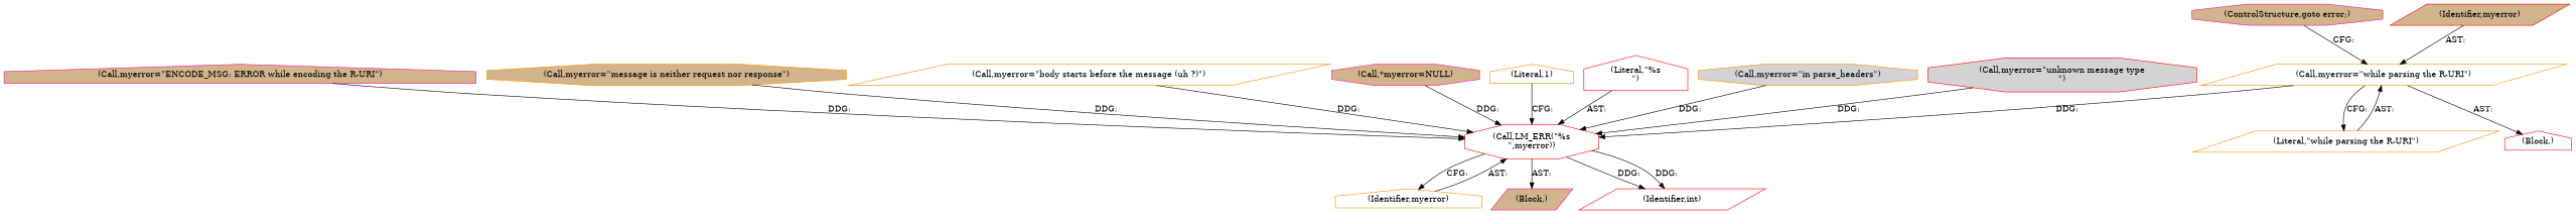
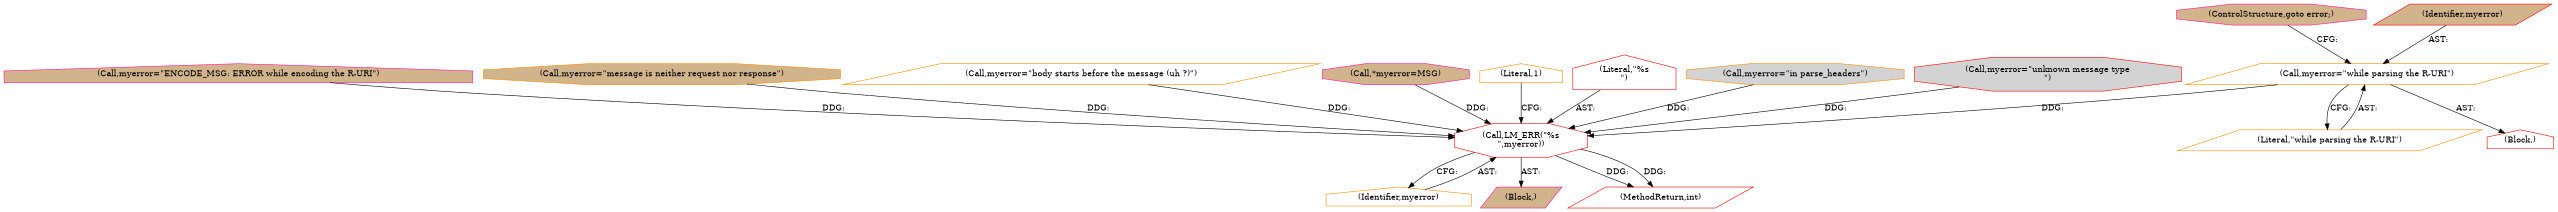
  digraph {
    node [color=darkorange fillcolor=white shape=parallelogram style=filled]
    n1 [label="(Call,myerror=\"while parsing the R-URI\")"]
    n2 [color=red label="(Call,LM_ERR(\"%s\n\",myerror))" shape=octagon]
    n3 [label="(Literal,\"while parsing the R-URI\")"]
    n4 [color=red label="(Block,)" shape=house]
    n5 [label="(Identifier,myerror)" shape=house]
    n6 [color=deeppink fillcolor=tan label="(Block,)"]
-   n7 [color=red label="(Identifier,int)"]
+   n7 [color=red label="(MethodReturn,int)"]
    n8 [color=deeppink fillcolor=tan label="(Call,myerror=\"ENCODE_MSG: ERROR while encoding the R-URI\")" shape=house]
    n9 [fillcolor=tan label="(Call,myerror=\"message is neither request nor response\")" shape=octagon]
    n10 [label="(Call,myerror=\"body starts before the message (uh ?)\")"]
    n11 [color=deeppink fillcolor=tan label="(ControlStructure,goto error;)" shape=octagon]
-   n12 [color=deeppink fillcolor=tan label="(Call,*myerror=NULL)" shape=octagon]
+   n12 [color=deeppink fillcolor=tan label="(Call,*myerror=MSG)" shape=octagon]
    n13 [label="(Literal,1)" shape=house]
    n14 [color=red label="(Literal,\"%s\n\")" shape=house]
    n15 [fillcolor=lightgrey label="(Call,myerror=\"in parse_headers\")" shape=octagon]
    n16 [color=red fillcolor=lightgrey label="(Call,myerror=\"unknown message type\n\")" shape=octagon]
    n17 [color=red fillcolor=tan label="(Identifier,myerror)"]
    n1 -> n2 [label="DDG: "]
    n1 -> n3 [label="CFG: "]
    n1 -> n4 [label="AST: "]
    n2 -> n5 [label="CFG: "]
    n2 -> n6 [label="AST: "]
    n2 -> n7 [label="DDG: "]
    n2 -> n7 [label="DDG: "]
    n3 -> n1 [label="AST: "]
    n5 -> n2 [label="AST: "]
    n8 -> n2 [label="DDG: "]
    n9 -> n2 [label="DDG: "]
    n10 -> n2 [label="DDG: "]
    n11 -> n1 [label="CFG: "]
    n12 -> n2 [label="DDG: "]
    n13 -> n2 [label="CFG: "]
    n14 -> n2 [label="AST: "]
    n15 -> n2 [label="DDG: "]
    n16 -> n2 [label="DDG: "]
    n17 -> n1 [label="AST: "]
  }
